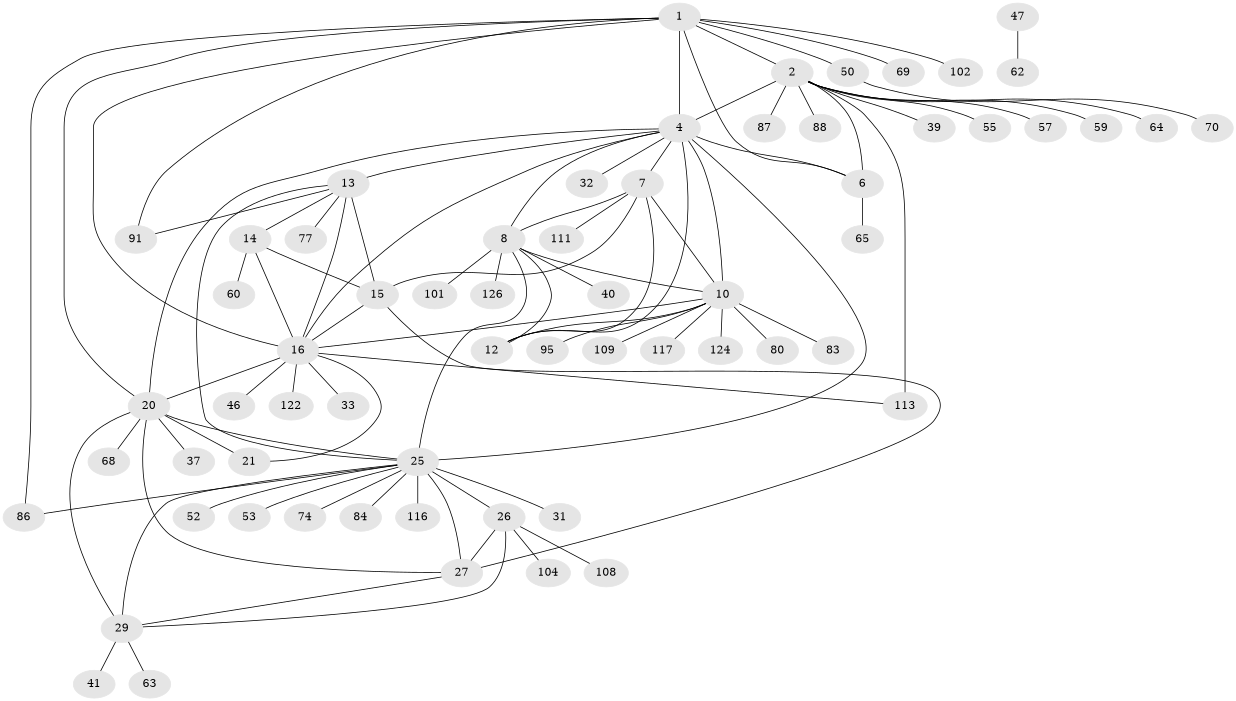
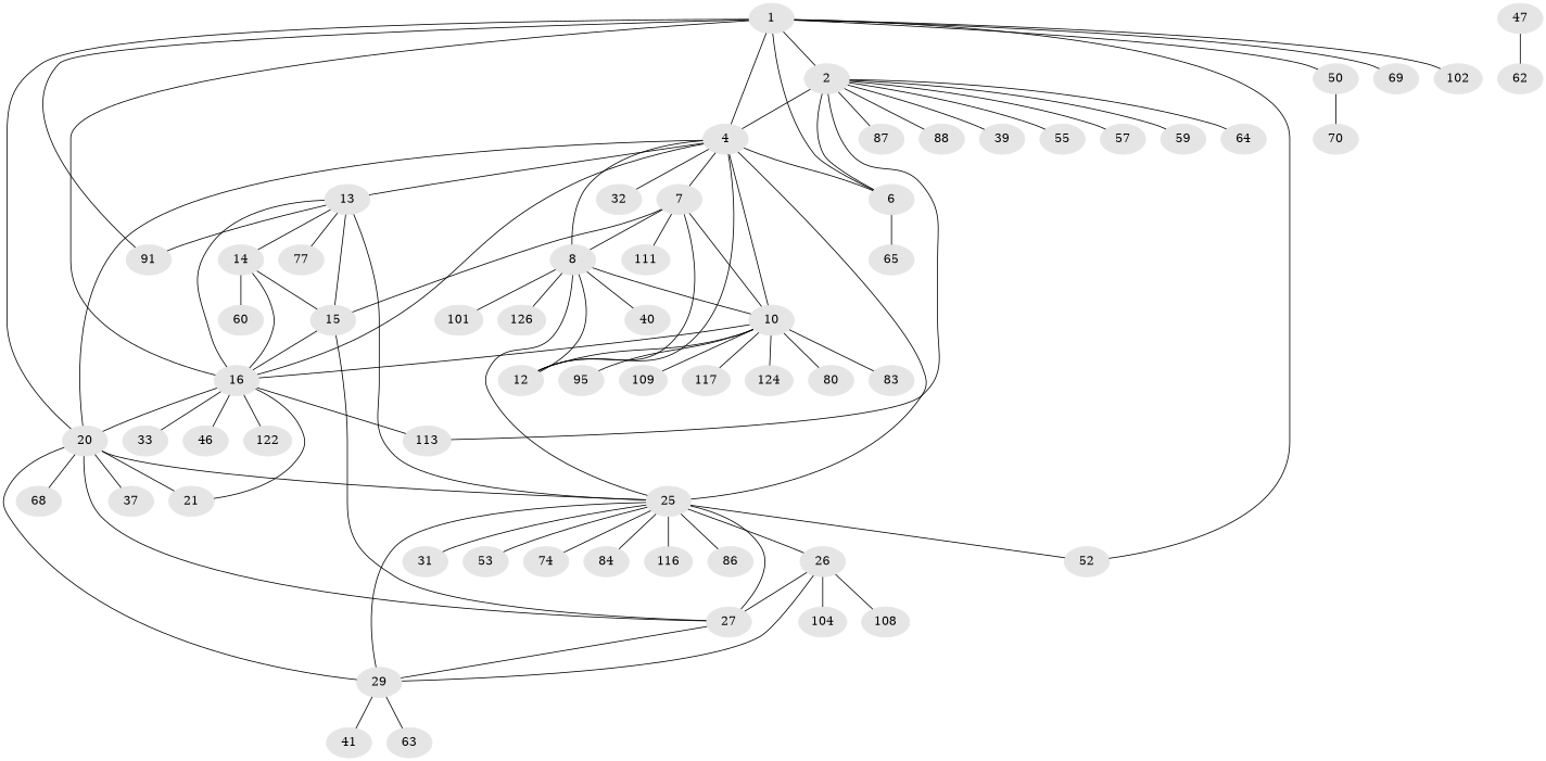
  graph {
    node [color=gray90 style=filled]
    1 [super="+54"]
    2 [super="+3"]
    4 [super="+74+5+106"]
    6
    16 [super="+43+44+19"]
    20 [super="+67+23+22+56+24"]
    50
    69
    86
    91
    102
    39
    55 [super="+78+97"]
    57
    59
    64
    87
    88
    113
    7
    8
    10 [super="+76"]
    12 [super="+35"]
    13
    25 [super="+30+28+81"]
    32
    65
    21
    33
    46
    122
    27 [super="+92+93+38"]
    29
    37
    68
    70
    15 [super="+112+18+17"]
    111
    40
    101
    126
    80
    83
    95
    109
    117
    124
    14 [super="+71+89+115+121+114+51"]
    77
    26 [super="+73+96+119"]
    31
    52
    53
    n54 [label=74]
    84
    116
    60
    41
    63 [super="+66"]
    104
    108
    47 [super="+72+49"]
    62
    1 -- 2 [weight=2]
    1 -- 4 [weight=2]
    1 -- 6
    1 -- 16 [weight=2]
    1 -- 20
    1 -- 50
    1 -- 69
-   1 -- 86
+   1 -- 52
    1 -- 91
    1 -- 102
    2 -- 4 [weight=4]
    2 -- 6 [weight=2]
    2 -- 39
    2 -- 55
    2 -- 57
    2 -- 59
    2 -- 64
    2 -- 87
    2 -- 88
    2 -- 113
    4 -- 6 [weight=2]
    4 -- 16
    4 -- 20
    4 -- 7 [weight=2]
    4 -- 8 [weight=2]
    4 -- 10 [weight=2]
    4 -- 12 [weight=2]
    4 -- 13
    4 -- 25 [weight=2]
    4 -- 32
    6 -- 65
    16 -- 20 [weight=4]
    16 -- 113
    16 -- 21
    16 -- 33
    16 -- 46
    16 -- 122
    20 -- 25
    20 -- 21 [weight=4]
    20 -- 27
    20 -- 29
    20 -- 37
    20 -- 68
    50 -- 70
    7 -- 8
    7 -- 10
    7 -- 12
    7 -- 15
    7 -- 111
    8 -- 10
    8 -- 12
    8 -- 25
    8 -- 40
    8 -- 101
    8 -- 126
    10 -- 16
    10 -- 12
    10 -- 80
    10 -- 83
    10 -- 95
    10 -- 109
    10 -- 117
    10 -- 124
    13 -- 16
    13 -- 91
    13 -- 25
    13 -- 15 [weight=3]
    13 -- 14
    13 -- 77
    25 -- 86
    25 -- 27 [weight=3]
    25 -- 29 [weight=3]
    25 -- 26 [weight=3]
    25 -- 31
    25 -- 52
    25 -- 53
    25 -- n54
    25 -- 84
    25 -- 116
    27 -- 29
    29 -- 41
    29 -- 63
    15 -- 16 [weight=3]
    15 -- 27
    14 -- 16
    14 -- 15 [weight=3]
    14 -- 60
    26 -- 27
    26 -- 29
    26 -- 104
    26 -- 108
    47 -- 62
  }
